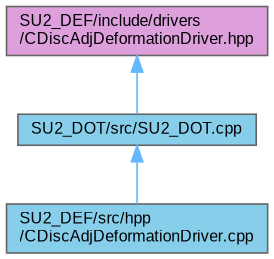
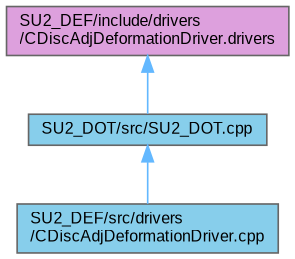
  digraph {
    fontname="Liberation Sans"
    node [color=grey40 fillcolor=skyblue fontname="Liberation Sans" fontsize=10 shape=box style=filled]
    edge [color=steelblue1 dir=back fontname="Liberation Sans" fontsize=10 labelfontname=Helvetica labelfontsize=10 style=solid]
-   n1 [color=gray40 fillcolor=plum fontcolor=black height=0.2 label="SU2_DEF/include/drivers\l/CDiscAdjDeformationDriver.hpp" width=0.4]
+   n1 [color=gray40 fillcolor=plum fontcolor=black height=0.2 label="SU2_DEF/include/drivers\l/CDiscAdjDeformationDriver.drivers" width=0.4]
    n2 [height=0.2 label="SU2_DOT/src/SU2_DOT.cpp" width=0.4]
-   n3 [height=0.2 label="SU2_DEF/src/hpp\l/CDiscAdjDeformationDriver.cpp" width=0.4]
+   n3 [height=0.2 label="SU2_DEF/src/drivers\l/CDiscAdjDeformationDriver.cpp" width=0.4]
    n1 -> n2
    n2 -> n3
  }
